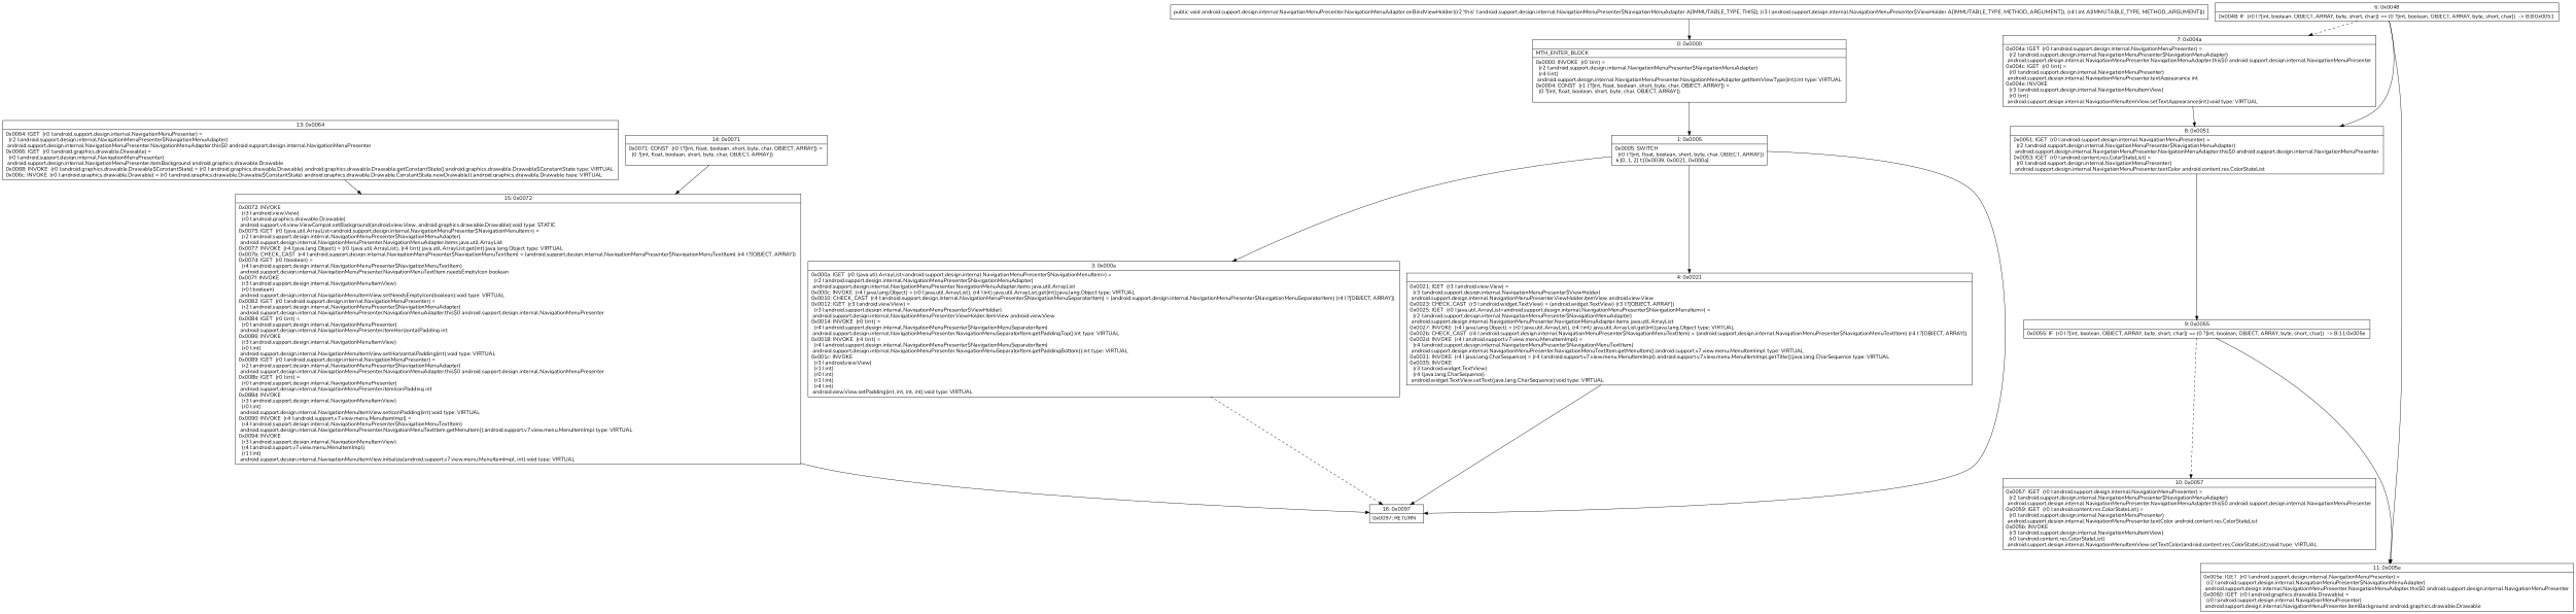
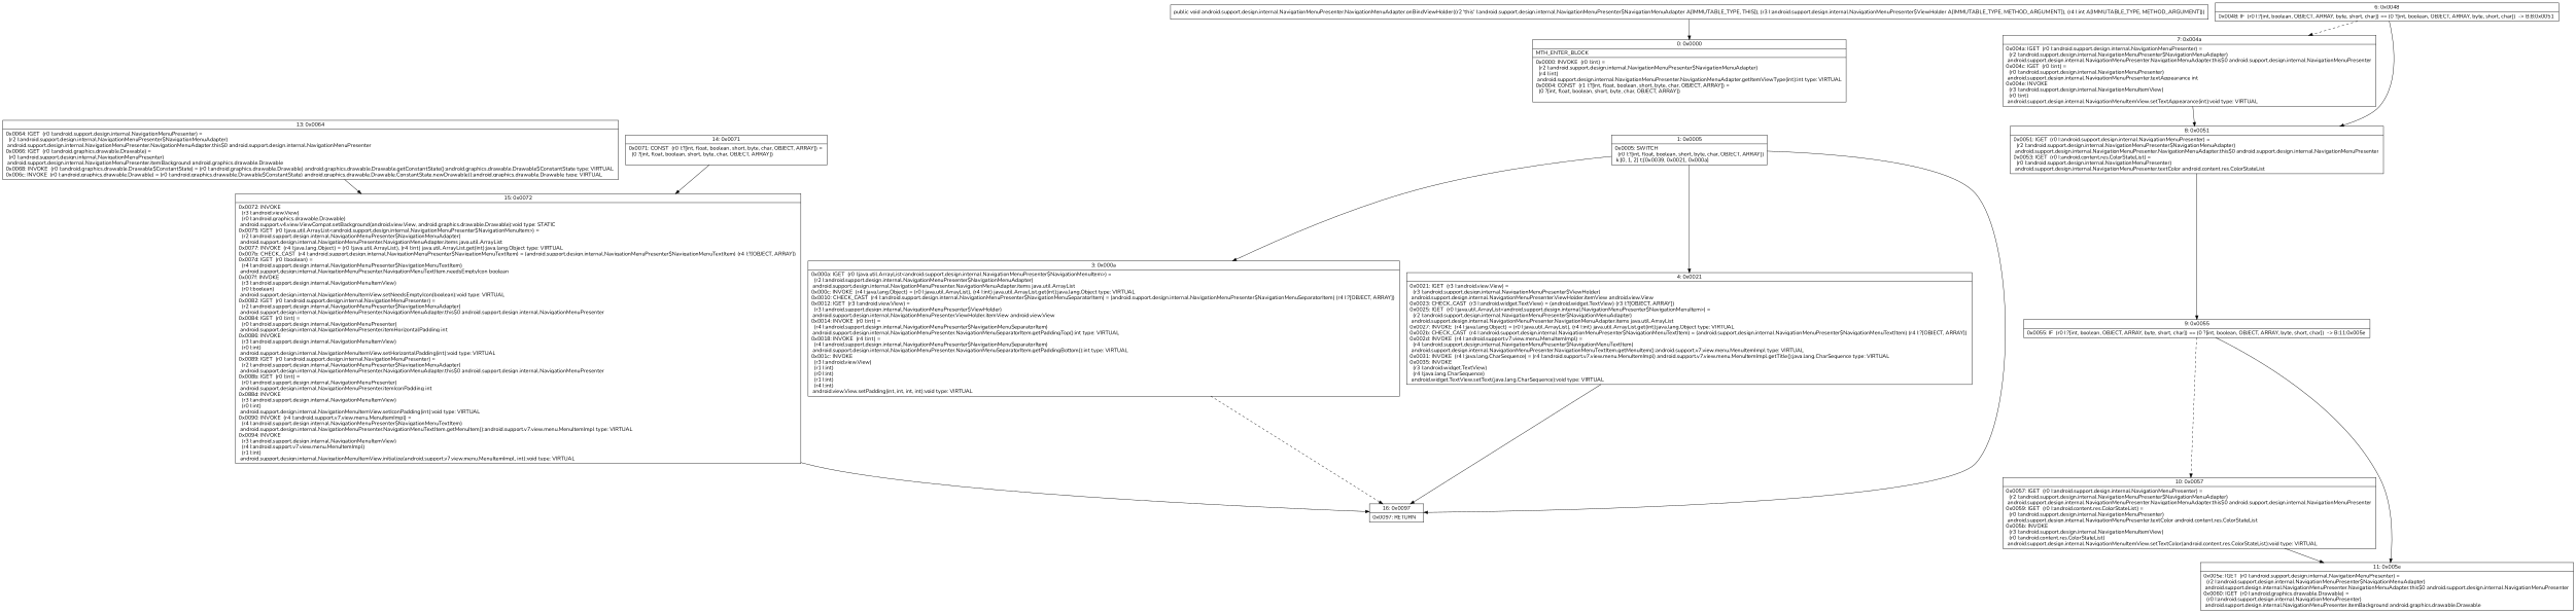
  digraph {
    fontname=Nunito
    node [fontname=Nunito shape=record]
    edge [fontname=Nunito]
    n1 [label="{0\:\ 0x0000|MTH_ENTER_BLOCK\l|0x0000: INVOKE  (r0 I:int) = \l  (r2 I:android.support.design.internal.NavigationMenuPresenter$NavigationMenuAdapter)\l  (r4 I:int)\l android.support.design.internal.NavigationMenuPresenter.NavigationMenuAdapter.getItemViewType(int):int type: VIRTUAL \l0x0004: CONST  (r1 I:?[int, float, boolean, short, byte, char, OBJECT, ARRAY]) = \l  (0 ?[int, float, boolean, short, byte, char, OBJECT, ARRAY])\l \l}"]
    n2 [label="{1\:\ 0x0005|0x0005: SWITCH  \l  (r0 I:?[int, float, boolean, short, byte, char, OBJECT, ARRAY])\l k:[0, 1, 2] t:[0x0039, 0x0021, 0x000a] \l}"]
    n3 [label="{3\:\ 0x000a|0x000a: IGET  (r0 I:java.util.ArrayList\<android.support.design.internal.NavigationMenuPresenter$NavigationMenuItem\>) = \l  (r2 I:android.support.design.internal.NavigationMenuPresenter$NavigationMenuAdapter)\l android.support.design.internal.NavigationMenuPresenter.NavigationMenuAdapter.items java.util.ArrayList \l0x000c: INVOKE  (r4 I:java.lang.Object) = (r0 I:java.util.ArrayList), (r4 I:int) java.util.ArrayList.get(int):java.lang.Object type: VIRTUAL \l0x0010: CHECK_CAST  (r4 I:android.support.design.internal.NavigationMenuPresenter$NavigationMenuSeparatorItem) = (android.support.design.internal.NavigationMenuPresenter$NavigationMenuSeparatorItem) (r4 I:?[OBJECT, ARRAY]) \l0x0012: IGET  (r3 I:android.view.View) = \l  (r3 I:android.support.design.internal.NavigationMenuPresenter$ViewHolder)\l android.support.design.internal.NavigationMenuPresenter.ViewHolder.itemView android.view.View \l0x0014: INVOKE  (r0 I:int) = \l  (r4 I:android.support.design.internal.NavigationMenuPresenter$NavigationMenuSeparatorItem)\l android.support.design.internal.NavigationMenuPresenter.NavigationMenuSeparatorItem.getPaddingTop():int type: VIRTUAL \l0x0018: INVOKE  (r4 I:int) = \l  (r4 I:android.support.design.internal.NavigationMenuPresenter$NavigationMenuSeparatorItem)\l android.support.design.internal.NavigationMenuPresenter.NavigationMenuSeparatorItem.getPaddingBottom():int type: VIRTUAL \l0x001c: INVOKE  \l  (r3 I:android.view.View)\l  (r1 I:int)\l  (r0 I:int)\l  (r1 I:int)\l  (r4 I:int)\l android.view.View.setPadding(int, int, int, int):void type: VIRTUAL \l}"]
    n4 [label="{4\:\ 0x0021|0x0021: IGET  (r3 I:android.view.View) = \l  (r3 I:android.support.design.internal.NavigationMenuPresenter$ViewHolder)\l android.support.design.internal.NavigationMenuPresenter.ViewHolder.itemView android.view.View \l0x0023: CHECK_CAST  (r3 I:android.widget.TextView) = (android.widget.TextView) (r3 I:?[OBJECT, ARRAY]) \l0x0025: IGET  (r0 I:java.util.ArrayList\<android.support.design.internal.NavigationMenuPresenter$NavigationMenuItem\>) = \l  (r2 I:android.support.design.internal.NavigationMenuPresenter$NavigationMenuAdapter)\l android.support.design.internal.NavigationMenuPresenter.NavigationMenuAdapter.items java.util.ArrayList \l0x0027: INVOKE  (r4 I:java.lang.Object) = (r0 I:java.util.ArrayList), (r4 I:int) java.util.ArrayList.get(int):java.lang.Object type: VIRTUAL \l0x002b: CHECK_CAST  (r4 I:android.support.design.internal.NavigationMenuPresenter$NavigationMenuTextItem) = (android.support.design.internal.NavigationMenuPresenter$NavigationMenuTextItem) (r4 I:?[OBJECT, ARRAY]) \l0x002d: INVOKE  (r4 I:android.support.v7.view.menu.MenuItemImpl) = \l  (r4 I:android.support.design.internal.NavigationMenuPresenter$NavigationMenuTextItem)\l android.support.design.internal.NavigationMenuPresenter.NavigationMenuTextItem.getMenuItem():android.support.v7.view.menu.MenuItemImpl type: VIRTUAL \l0x0031: INVOKE  (r4 I:java.lang.CharSequence) = (r4 I:android.support.v7.view.menu.MenuItemImpl) android.support.v7.view.menu.MenuItemImpl.getTitle():java.lang.CharSequence type: VIRTUAL \l0x0035: INVOKE  \l  (r3 I:android.widget.TextView)\l  (r4 I:java.lang.CharSequence)\l android.widget.TextView.setText(java.lang.CharSequence):void type: VIRTUAL \l}"]
    n5 [label="{16\:\ 0x0097|0x0097: RETURN   \l}"]
    n6 [label="{6\:\ 0x0048|0x0048: IF  (r0 I:?[int, boolean, OBJECT, ARRAY, byte, short, char]) == (0 ?[int, boolean, OBJECT, ARRAY, byte, short, char])  \-\> B:8:0x0051 \l}"]
    n7 [label="{7\:\ 0x004a|0x004a: IGET  (r0 I:android.support.design.internal.NavigationMenuPresenter) = \l  (r2 I:android.support.design.internal.NavigationMenuPresenter$NavigationMenuAdapter)\l android.support.design.internal.NavigationMenuPresenter.NavigationMenuAdapter.this$0 android.support.design.internal.NavigationMenuPresenter \l0x004c: IGET  (r0 I:int) = \l  (r0 I:android.support.design.internal.NavigationMenuPresenter)\l android.support.design.internal.NavigationMenuPresenter.textAppearance int \l0x004e: INVOKE  \l  (r3 I:android.support.design.internal.NavigationMenuItemView)\l  (r0 I:int)\l android.support.design.internal.NavigationMenuItemView.setTextAppearance(int):void type: VIRTUAL \l}"]
    n8 [label="{8\:\ 0x0051|0x0051: IGET  (r0 I:android.support.design.internal.NavigationMenuPresenter) = \l  (r2 I:android.support.design.internal.NavigationMenuPresenter$NavigationMenuAdapter)\l android.support.design.internal.NavigationMenuPresenter.NavigationMenuAdapter.this$0 android.support.design.internal.NavigationMenuPresenter \l0x0053: IGET  (r0 I:android.content.res.ColorStateList) = \l  (r0 I:android.support.design.internal.NavigationMenuPresenter)\l android.support.design.internal.NavigationMenuPresenter.textColor android.content.res.ColorStateList \l}"]
    n9 [label="{9\:\ 0x0055|0x0055: IF  (r0 I:?[int, boolean, OBJECT, ARRAY, byte, short, char]) == (0 ?[int, boolean, OBJECT, ARRAY, byte, short, char])  \-\> B:11:0x005e \l}"]
    n10 [label="{10\:\ 0x0057|0x0057: IGET  (r0 I:android.support.design.internal.NavigationMenuPresenter) = \l  (r2 I:android.support.design.internal.NavigationMenuPresenter$NavigationMenuAdapter)\l android.support.design.internal.NavigationMenuPresenter.NavigationMenuAdapter.this$0 android.support.design.internal.NavigationMenuPresenter \l0x0059: IGET  (r0 I:android.content.res.ColorStateList) = \l  (r0 I:android.support.design.internal.NavigationMenuPresenter)\l android.support.design.internal.NavigationMenuPresenter.textColor android.content.res.ColorStateList \l0x005b: INVOKE  \l  (r3 I:android.support.design.internal.NavigationMenuItemView)\l  (r0 I:android.content.res.ColorStateList)\l android.support.design.internal.NavigationMenuItemView.setTextColor(android.content.res.ColorStateList):void type: VIRTUAL \l}"]
    n11 [label="{11\:\ 0x005e|0x005e: IGET  (r0 I:android.support.design.internal.NavigationMenuPresenter) = \l  (r2 I:android.support.design.internal.NavigationMenuPresenter$NavigationMenuAdapter)\l android.support.design.internal.NavigationMenuPresenter.NavigationMenuAdapter.this$0 android.support.design.internal.NavigationMenuPresenter \l0x0060: IGET  (r0 I:android.graphics.drawable.Drawable) = \l  (r0 I:android.support.design.internal.NavigationMenuPresenter)\l android.support.design.internal.NavigationMenuPresenter.itemBackground android.graphics.drawable.Drawable \l}"]
    n12 [label="{13\:\ 0x0064|0x0064: IGET  (r0 I:android.support.design.internal.NavigationMenuPresenter) = \l  (r2 I:android.support.design.internal.NavigationMenuPresenter$NavigationMenuAdapter)\l android.support.design.internal.NavigationMenuPresenter.NavigationMenuAdapter.this$0 android.support.design.internal.NavigationMenuPresenter \l0x0066: IGET  (r0 I:android.graphics.drawable.Drawable) = \l  (r0 I:android.support.design.internal.NavigationMenuPresenter)\l android.support.design.internal.NavigationMenuPresenter.itemBackground android.graphics.drawable.Drawable \l0x0068: INVOKE  (r0 I:android.graphics.drawable.Drawable$ConstantState) = (r0 I:android.graphics.drawable.Drawable) android.graphics.drawable.Drawable.getConstantState():android.graphics.drawable.Drawable$ConstantState type: VIRTUAL \l0x006c: INVOKE  (r0 I:android.graphics.drawable.Drawable) = (r0 I:android.graphics.drawable.Drawable$ConstantState) android.graphics.drawable.Drawable.ConstantState.newDrawable():android.graphics.drawable.Drawable type: VIRTUAL \l}"]
    n13 [label="{15\:\ 0x0072|0x0072: INVOKE  \l  (r3 I:android.view.View)\l  (r0 I:android.graphics.drawable.Drawable)\l android.support.v4.view.ViewCompat.setBackground(android.view.View, android.graphics.drawable.Drawable):void type: STATIC \l0x0075: IGET  (r0 I:java.util.ArrayList\<android.support.design.internal.NavigationMenuPresenter$NavigationMenuItem\>) = \l  (r2 I:android.support.design.internal.NavigationMenuPresenter$NavigationMenuAdapter)\l android.support.design.internal.NavigationMenuPresenter.NavigationMenuAdapter.items java.util.ArrayList \l0x0077: INVOKE  (r4 I:java.lang.Object) = (r0 I:java.util.ArrayList), (r4 I:int) java.util.ArrayList.get(int):java.lang.Object type: VIRTUAL \l0x007b: CHECK_CAST  (r4 I:android.support.design.internal.NavigationMenuPresenter$NavigationMenuTextItem) = (android.support.design.internal.NavigationMenuPresenter$NavigationMenuTextItem) (r4 I:?[OBJECT, ARRAY]) \l0x007d: IGET  (r0 I:boolean) = \l  (r4 I:android.support.design.internal.NavigationMenuPresenter$NavigationMenuTextItem)\l android.support.design.internal.NavigationMenuPresenter.NavigationMenuTextItem.needsEmptyIcon boolean \l0x007f: INVOKE  \l  (r3 I:android.support.design.internal.NavigationMenuItemView)\l  (r0 I:boolean)\l android.support.design.internal.NavigationMenuItemView.setNeedsEmptyIcon(boolean):void type: VIRTUAL \l0x0082: IGET  (r0 I:android.support.design.internal.NavigationMenuPresenter) = \l  (r2 I:android.support.design.internal.NavigationMenuPresenter$NavigationMenuAdapter)\l android.support.design.internal.NavigationMenuPresenter.NavigationMenuAdapter.this$0 android.support.design.internal.NavigationMenuPresenter \l0x0084: IGET  (r0 I:int) = \l  (r0 I:android.support.design.internal.NavigationMenuPresenter)\l android.support.design.internal.NavigationMenuPresenter.itemHorizontalPadding int \l0x0086: INVOKE  \l  (r3 I:android.support.design.internal.NavigationMenuItemView)\l  (r0 I:int)\l android.support.design.internal.NavigationMenuItemView.setHorizontalPadding(int):void type: VIRTUAL \l0x0089: IGET  (r0 I:android.support.design.internal.NavigationMenuPresenter) = \l  (r2 I:android.support.design.internal.NavigationMenuPresenter$NavigationMenuAdapter)\l android.support.design.internal.NavigationMenuPresenter.NavigationMenuAdapter.this$0 android.support.design.internal.NavigationMenuPresenter \l0x008b: IGET  (r0 I:int) = \l  (r0 I:android.support.design.internal.NavigationMenuPresenter)\l android.support.design.internal.NavigationMenuPresenter.itemIconPadding int \l0x088d: INVOKE  \l  (r3 I:android.support.design.internal.NavigationMenuItemView)\l  (r0 I:int)\l android.support.design.internal.NavigationMenuItemView.setIconPadding(int):void type: VIRTUAL \l0x0090: INVOKE  (r4 I:android.support.v7.view.menu.MenuItemImpl) = \l  (r4 I:android.support.design.internal.NavigationMenuPresenter$NavigationMenuTextItem)\l android.support.design.internal.NavigationMenuPresenter.NavigationMenuTextItem.getMenuItem():android.support.v7.view.menu.MenuItemImpl type: VIRTUAL \l0x0094: INVOKE  \l  (r3 I:android.support.design.internal.NavigationMenuItemView)\l  (r4 I:android.support.v7.view.menu.MenuItemImpl)\l  (r1 I:int)\l android.support.design.internal.NavigationMenuItemView.initialize(android.support.v7.view.menu.MenuItemImpl, int):void type: VIRTUAL \l}"]
    n14 [label="{14\:\ 0x0071|0x0071: CONST  (r0 I:?[int, float, boolean, short, byte, char, OBJECT, ARRAY]) = \l  (0 ?[int, float, boolean, short, byte, char, OBJECT, ARRAY])\l \l}"]
    n15 [label="{public void android.support.design.internal.NavigationMenuPresenter.NavigationMenuAdapter.onBindViewHolder((r2 'this' I:android.support.design.internal.NavigationMenuPresenter$NavigationMenuAdapter A[IMMUTABLE_TYPE, THIS]), (r3 I:android.support.design.internal.NavigationMenuPresenter$ViewHolder A[IMMUTABLE_TYPE, METHOD_ARGUMENT]), (r4 I:int A[IMMUTABLE_TYPE, METHOD_ARGUMENT])) }"]
-   n1 -> n2
    n2 -> n3
    n2 -> n4
    n2 -> n5
    n3 -> n5 [style=dashed]
    n4 -> n5
    n6 -> n7 [style=dashed]
    n6 -> n8
    n7 -> n8
    n8 -> n9
    n9 -> n10 [style=dashed]
    n9 -> n11
-   n6 -> n11
+   n10 -> n11
    n12 -> n13
    n13 -> n5
    n14 -> n13
    n15 -> n1
  }
